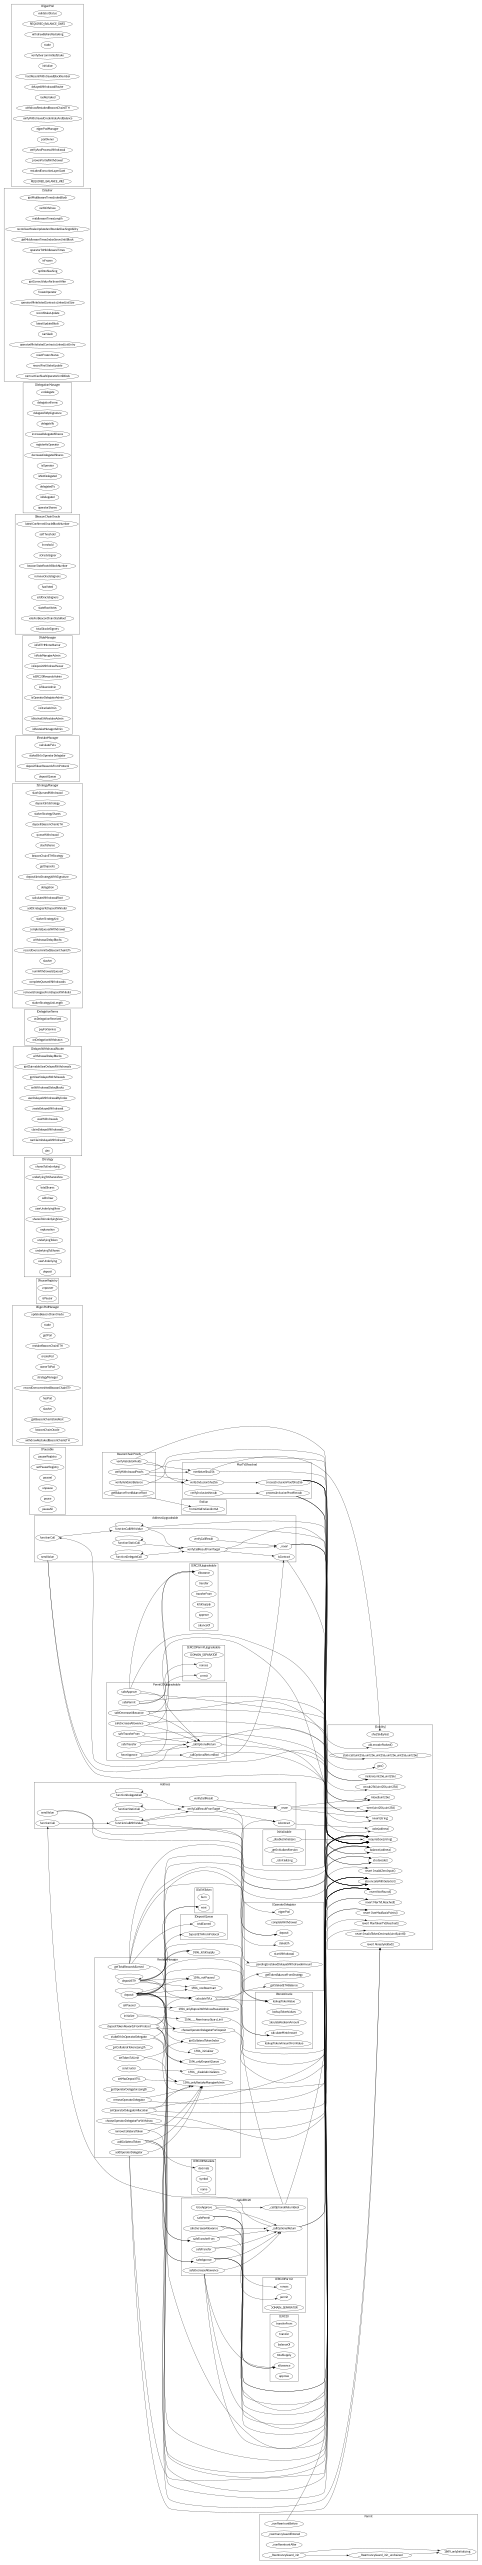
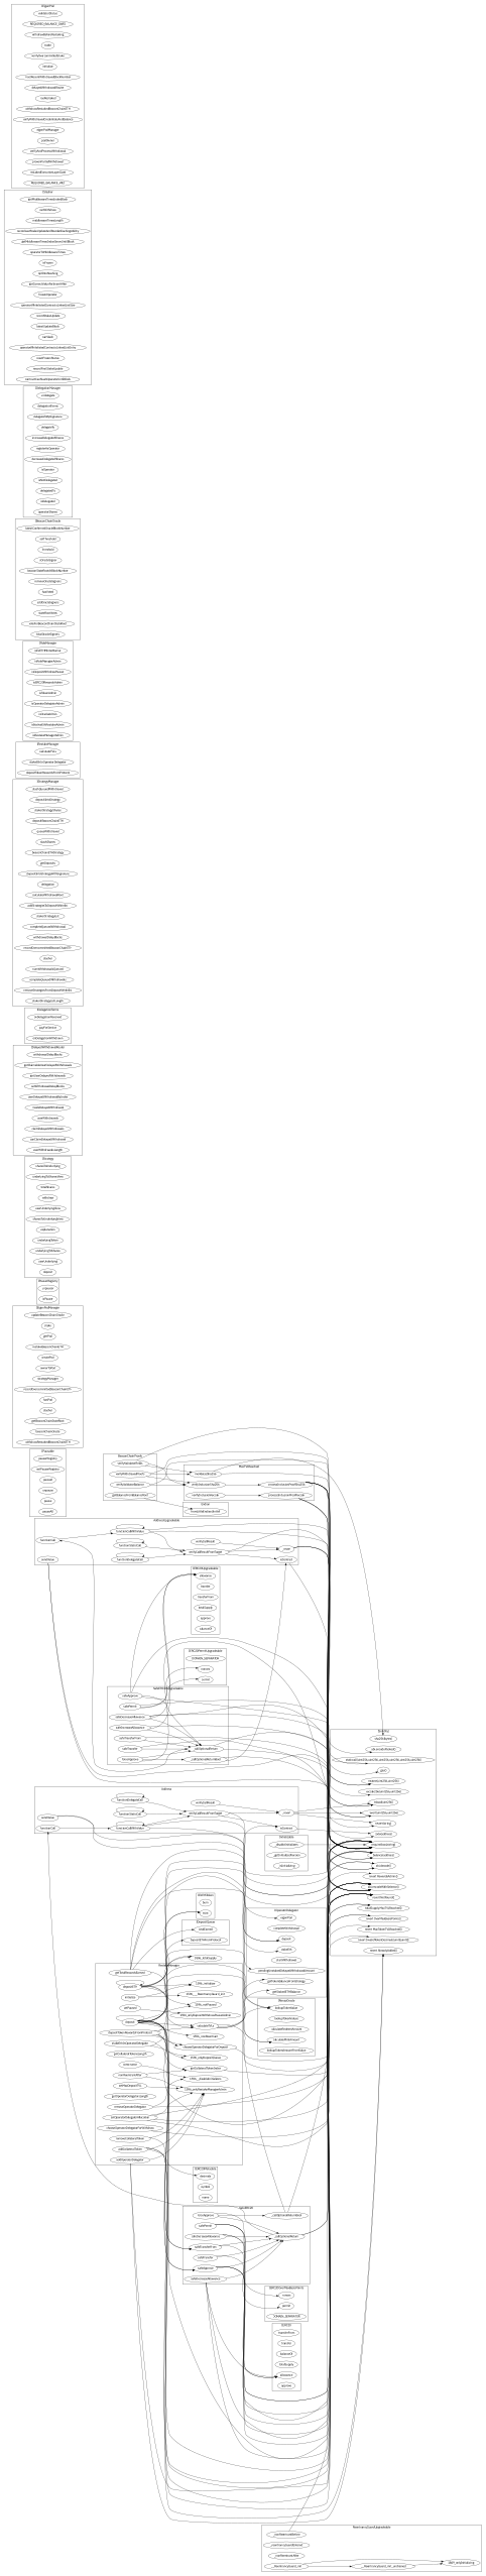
  strict digraph {
    fontname="IBM Plex Sans"
    rankdir=LR
    node [fontname="IBM Plex Sans"]
    edge [fontname="IBM Plex Sans"]
    n1 [label=allowance]
    n2 [label=transfer]
    n3 [label=transferFrom]
    n4 [label=totalSupply]
    n5 [label=approve]
    n6 [label=balanceOf]
    n7 [label=sendValue]
    n8 [label=functionStaticCall]
    n9 [label=verifyCallResultFromTarget]
    n10 [label=_revert]
    n11 [label=isContract]
    n12 [label=functionCall]
    n13 [label=functionCallWithValue]
    n14 [label=functionDelegateCall]
    n15 [label=verifyCallResult]
    n16 [label=verifyInclusionSha256]
    n17 [label=processInclusionProofSha256]
    n18 [label=merkleizeSha256]
    n19 [label=processInclusionProofKeccak]
    n20 [label=verifyInclusionKeccak]
    n21 [label=DOMAIN_SEPARATOR]
    n22 [label=nonces]
    n23 [label=permit]
    n24 [label=pauserRegistry]
    n25 [label=setPauserRegistry]
    n26 [label=paused]
    n27 [label=unpause]
    n28 [label=pause]
    n29 [label=pauseAll]
    n30 [label=updateBeaconChainOracle]
    n31 [label=stake]
    n32 [label=getPod]
    n33 [label=restakeBeaconChainETH]
    n34 [label=createPod]
    n35 [label=ownerToPod]
    n36 [label=strategyManager]
    n37 [label=recordOvercommittedBeaconChainETH]
    n38 [label=hasPod]
    n39 [label=slasher]
    n40 [label=getBeaconChainStateRoot]
    n41 [label=beaconChainOracle]
    n42 [label=withdrawRestakedBeaconChainETH]
    n43 [label=unpauser]
    n44 [label=isPauser]
    n45 [label=sharesToUnderlying]
    n46 [label=underlyingToSharesView]
    n47 [label=totalShares]
    n48 [label=withdraw]
    n49 [label=userUnderlyingView]
    n50 [label=sharesToUnderlyingView]
    n51 [label=explanation]
    n52 [label=underlyingToken]
    n53 [label=underlyingToShares]
    n54 [label=userUnderlying]
    n55 [label=deposit]
    n56 [label=burn]
    n57 [label=mint]
    n58 [label=withdrawalDelayBlocks]
    n59 [label=getClaimableUserDelayedWithdrawals]
    n60 [label=getUserDelayedWithdrawals]
    n61 [label=setWithdrawalDelayBlocks]
    n62 [label=userDelayedWithdrawalByIndex]
    n63 [label=createDelayedWithdrawal]
    n64 [label=userWithdrawals]
    n65 [label=claimDelayedWithdrawals]
    n66 [label=canClaimDelayedWithdrawal]
-   n67 [label=gas]
+   n67 [label=userWithdrawalsLength]
    n68 [label=getTokenBalanceFromStrategy]
    n69 [label=completeWithdrawal]
    n70 [label=deposit]
    n71 [label=getStakedETHBalance]
    n72 [label=startWithdrawal]
    n73 [label=pendingUnstakedDelayedWithdrawalAmount]
    n74 [label=eigenPod]
    n75 [label=stakeEth]
    n76 [label=onDelegationReceived]
    n77 [label=payForService]
    n78 [label=onDelegationWithdrawn]
    n79 [label=_nonReentrantBefore]
    n80 [label=__ReentrancyGuard_init_unchained]
    "1849_onlyInitializing"
    n82 [label=_reentrancyGuardEntered]
    n83 [label=_nonReentrantAfter]
    n84 [label=__ReentrancyGuard_init]
    n85 [label=setOperatorDelegatorAllocation]
    "1596_onlyRestakeManagerAdmin"
    n87 [label=getCollateralTokenIndex]
    n88 [label=depositETH]
    n89 [label=calculateTVLs]
    "1596_notPaused"
    "1596_nonReentrant"
    n92 [label=removeOperatorDelegator]
    n93 [label=chooseOperatorDelegatorForWithdraw]
    n94 [label=setPaused]
    "1596_onlyDepositWithdrawPauserAdmin"
-   n96 [label=setTokenTvlLimit]
+   n96 [label=nonReentrantAfter]
    n97 [label=setMaxDepositTVL]
    n98 [label=getCollateralTokensLength]
    n99 [label=getTotalRewardsEarned]
    n100 [label=initialize]
    "1596_initializer"
    "1596___ReentrancyGuard_init"
    n103 [label=depositTokenRewardsFromProtocol]
    n104 [label=chooseOperatorDelegatorForDeposit]
    "1596_onlyDepositQueue"
    n106 [label=getOperatorDelegatorsLength]
    n107 [label=deposit]
    n108 [label=stakeEthInOperatorDelegator]
    n109 [label=constructor]
    "1596__disableInitializers"
    n111 [label=addCollateralToken]
    n112 [label=removeCollateralToken]
    n113 [label=addOperatorDelegator]
    n114 [label=slashQueuedWithdrawal]
    n115 [label=depositIntoStrategy]
    n116 [label=stakerStrategyShares]
    n117 [label=depositBeaconChainETH]
    n118 [label=queueWithdrawal]
    n119 [label=slashShares]
    n120 [label=beaconChainETHStrategy]
    n121 [label=getDeposits]
    n122 [label=depositIntoStrategyWithSignature]
    n123 [label=delegation]
    n124 [label=calculateWithdrawalRoot]
    n125 [label=addStrategiesToDepositWhitelist]
    n126 [label=stakerStrategyList]
    n127 [label=completeQueuedWithdrawal]
    n128 [label=withdrawalDelayBlocks]
    n129 [label=recordOvercommittedBeaconChainETH]
    n130 [label=slasher]
    n131 [label=numWithdrawalsQueued]
    n132 [label=completeQueuedWithdrawals]
    n133 [label=removeStrategiesFromDepositWhitelist]
    n134 [label=stakerStrategyListLength]
    n135 [label=depositETHFromProtocol]
    n136 [label=totalEarned]
    n137 [label=nonces]
    n138 [label=permit]
    n139 [label=DOMAIN_SEPARATOR]
    n140 [label=calculateTVLs]
    n141 [label=stakeEthInOperatorDelegator]
    n142 [label=depositTokenRewardsFromProtocol]
-   n143 [label=depositQueue]
    n144 [label=isEzETHMinterBurner]
    n145 [label=isRoleManagerAdmin]
    n146 [label=isDepositWithdrawPauser]
    n147 [label=isERC20RewardsAdmin]
    n148 [label=isTokenAdmin]
    n149 [label=isOperatorDelegatorAdmin]
    n150 [label=isOracleAdmin]
    n151 [label=isNativeEthRestakeAdmin]
    n152 [label=isRestakeManagerAdmin]
    n153 [label=latestConfirmedOracleBlockNumber]
    n154 [label=setThreshold]
    n155 [label=threshold]
    n156 [label=isOracleSigner]
    n157 [label=beaconStateRootAtBlockNumber]
    n158 [label=removeOracleSigners]
    n159 [label=hasVoted]
    n160 [label=addOracleSigners]
    n161 [label=stateRootVotes]
    n162 [label=voteForBeaconChainStateRoot]
    n163 [label=totalOracleSigners]
    n164 [label=transferFrom]
    n165 [label=transfer]
    n166 [label=balanceOf]
    n167 [label=totalSupply]
    n168 [label=allowance]
    n169 [label=approve]
    n170 [label=undelegate]
    n171 [label=delegationTerms]
    n172 [label=delegateToBySignature]
    n173 [label=delegateTo]
    n174 [label=increaseDelegatedShares]
    n175 [label=registerAsOperator]
    n176 [label=decreaseDelegatedShares]
    n177 [label=isOperator]
    n178 [label=isNotDelegated]
    n179 [label=delegatedTo]
    n180 [label=isDelegated]
    n181 [label=operatorShares]
    n182 [label=safeTransferFrom]
    n183 [label=_callOptionalReturn]
    n184 [label=forceApprove]
    n185 [label=_callOptionalReturnBool]
    n186 [label=safeTransfer]
    n187 [label=safeApprove]
    n188 [label=safeDecreaseAllowance]
    n189 [label=safePermit]
    n190 [label=safeIncreaseAllowance]
    n191 [label=_disableInitializers]
    n192 [label=_getInitializedVersion]
    n193 [label=_isInitializing]
    n194 [label=decimals]
    n195 [label=symbol]
    n196 [label=name]
    n197 [label=getMiddlewareTimesIndexBlock]
    n198 [label=canWithdraw]
    n199 [label=middlewareTimesLength]
    n200 [label=recordLastStakeUpdateAndRevokeSlashingAbility]
    n201 [label=getMiddlewareTimesIndexServeUntilBlock]
    n202 [label=operatorToMiddlewareTimes]
    n203 [label=isFrozen]
    n204 [label=optIntoSlashing]
    n205 [label=getCorrectValueForInsertAfter]
    n206 [label=freezeOperator]
    n207 [label=operatorWhitelistedContractsLinkedListSize]
    n208 [label=recordStakeUpdate]
    n209 [label=latestUpdateBlock]
    n210 [label=canSlash]
    n211 [label=operatorWhitelistedContractsLinkedListEntry]
    n212 [label=resetFrozenStatus]
    n213 [label=recordFirstStakeUpdate]
    n214 [label=contractCanSlashOperatorUntilBlock]
    n215 [label=verifyValidatorBalance]
    n216 [label=getBalanceFromBalanceRoot]
    n217 [label=verifyValidatorFields]
    n218 [label=verifyWithdrawalProofs]
    n219 [label=validatorStatus]
    n220 [label=REQUIRED_BALANCE_GWEI]
    n221 [label=withdrawBeforeRestaking]
    n222 [label=stake]
    n223 [label=verifyOvercommittedStake]
    n224 [label=initialize]
    n225 [label=mostRecentWithdrawalBlockNumber]
    n226 [label=delayedWithdrawalRouter]
    n227 [label=hasRestaked]
    n228 [label=withdrawRestakedBeaconChainETH]
    n229 [label=verifyWithdrawalCredentialsAndBalance]
    n230 [label=eigenPodManager]
    n231 [label=podOwner]
    n232 [label=verifyAndProcessWithdrawal]
    n233 [label=provenPartialWithdrawal]
    n234 [label=restakedExecutionLayerGwei]
    n235 [label=REQUIRED_BALANCE_WEI]
    n236 [label=fromLittleEndianUint64]
    n237 [label=functionCall]
    n238 [label=functionCallWithValue]
    n239 [label=functionStaticCall]
    n240 [label=verifyCallResultFromTarget]
    n241 [label=functionDelegateCall]
    n242 [label=_revert]
    n243 [label=sendValue]
    n244 [label=isContract]
    n245 [label=verifyCallResult]
    n246 [label=lookupTokenValue]
    n247 [label=lookupTokenValues]
    n248 [label=calculateRedeemAmount]
    n249 [label=calculateMintAmount]
    n250 [label=lookupTokenAmountFromValue]
    n251 [label=forceApprove]
    n252 [label=_callOptionalReturn]
    n253 [label=_callOptionalReturnBool]
    n254 [label=safeApprove]
    n255 [label=safeIncreaseAllowance]
    n256 [label=safeDecreaseAllowance]
    n257 [label=safePermit]
    n258 [label=safeTransferFrom]
    n259 [label=safeTransfer]
    "require(bool,string)"
    "balance(address)"
    "revert(string)"
    "revert(uint256,uint256)"
    "mload(uint256)"
    "code(address)"
    "staticcall(uint256,uint256,uint256,uint256,uint256,uint256)"
    "mstore(uint256,uint256)"
    "gas()"
    "sha256(bytes)"
    "abi.encodePacked()"
    "keccak256(uint256,uint256)"
    "revert OverMaxBasisPoints()"
    "revert NotFound()"
-   "revert InvalidZeroInput()"
-   "revert MaxTVLReached()"
+   "revert InvalidZeroInput()" [label="revert RewardsAdmin()"]
+   "revert MaxTVLReached()" [label="totalSupply MaxTVLReached()"]
    "revert MaxTokenTVLReached()"
    "revert AlreadyAdded()"
    "revert InvalidTokenDecimals(uint8,uint8)"
    "abi.encodeWithSelector()"
    "abi.decode()"
    "3506_totalSupply"
    subgraph cluster_1 {
      label=IERC20Upgradeable
      n1
      n2
      n3
      n4
      n5
      n6
    }
    subgraph cluster_2 {
      label=Address
      n7
      n8
      n9
      n10
      n11
      n12
      n13
      n14
      n15
    }
    subgraph cluster_3 {
      label=MaxTVLReached
      n16
      n17
      n18
      n19
      n20
    }
    subgraph cluster_4 {
      label=IERC20PermitUpgradeable
      n21
      n22
      n23
    }
    subgraph cluster_5 {
      label=IPausable
      n24
      n25
      n26
      n27
      n28
      n29
    }
    subgraph cluster_6 {
      label=IEigenPodManager
      n30
      n31
      n32
      n33
      n34
      n35
      n36
      n37
      n38
      n39
      n40
      n41
      n42
    }
    subgraph cluster_7 {
      label=IPauserRegistry
      n43
      n44
    }
    subgraph cluster_8 {
      label=IStrategy
      n45
      n46
      n47
      n48
      n49
      n50
      n51
      n52
      n53
      n54
      n55
    }
    subgraph cluster_9 {
      label=IEzEthToken
      n56
      n57
    }
    subgraph cluster_10 {
      label=IDelayedWithdrawalRouter
      n58
      n59
      n60
      n61
      n62
      n63
      n64
      n65
      n66
      n67
    }
    subgraph cluster_11 {
      label=IOperatorDelegator
      n68
      n69
      n70
      n71
      n72
      n73
      n74
      n75
    }
    subgraph cluster_12 {
      label=IDelegationTerms
      n76
      n77
      n78
    }
    subgraph cluster_13 {
-     label=Permit
+     label=ReentrancyGuardUpgradeable
      n79
      n80
      "1849_onlyInitializing"
      n82
      n83
      n84
    }
    subgraph cluster_14 {
      label=RestakeManager
      n85
      "1596_onlyRestakeManagerAdmin"
      n87
      n88
      n89
      "1596_notPaused"
      "1596_nonReentrant"
      n92
      n93
      n94
      "1596_onlyDepositWithdrawPauserAdmin"
      n96
      n97
      n98
      n99
      n100
      "1596_initializer"
      "1596___ReentrancyGuard_init"
      n103
      n104
      "1596_onlyDepositQueue"
      n106
      n107
      n108
      n109
      "1596__disableInitializers"
      n111
      n112
      n113
    }
    subgraph cluster_15 {
      label=IStrategyManager
      n114
      n115
      n116
      n117
      n118
      n119
      n120
      n121
      n122
      n123
      n124
      n125
      n126
      n127
      n128
      n129
      n130
      n131
      n132
      n133
      n134
    }
    subgraph cluster_16 {
      label=IDepositQueue
      n135
      n136
    }
    subgraph cluster_17 {
-     label=IERC20Permit
+     label=IERC20OverMaxBasisPoints
      n137
      n138
      n139
    }
    subgraph cluster_18 {
      label=IRestakeManager
      n140
      n141
      n142
-     n143
    }
    subgraph cluster_19 {
      label=IRoleManager
      n144
      n145
      n146
      n147
      n148
      n149
      n150
      n151
      n152
    }
    subgraph cluster_20 {
      label=IBeaconChainOracle
      n153
      n154
      n155
      n156
      n157
      n158
      n159
      n160
      n161
      n162
      n163
    }
    subgraph cluster_21 {
      label=IERC20
      n164
      n165
      n166
      n167
      n168
      n169
    }
    subgraph cluster_22 {
      label=IDelegationManager
      n170
      n171
      n172
      n173
      n174
      n175
      n176
      n177
      n178
      n179
      n180
      n181
    }
    subgraph cluster_23 {
      label=SafeERC20
      n182
      n183
      n184
      n185
      n186
      n187
      n188
      n189
      n190
    }
    subgraph cluster_24 {
      label=Initializable
      n191
      n192
      n193
    }
    subgraph cluster_25 {
      label=IERC20Metadata
      n194
      n195
      n196
    }
    subgraph cluster_26 {
      label=ISlasher
      n197
      n198
      n199
      n200
      n201
      n202
      n203
      n204
      n205
      n206
      n207
      n208
      n209
      n210
      n211
      n212
      n213
      n214
    }
    subgraph cluster_27 {
      label=BeaconChainProofs
      n215
      n216
      n217
      n218
    }
    subgraph cluster_28 {
      label=IEigenPod
      n219
      n220
      n221
      n222
      n223
      n224
      n225
      n226
      n227
      n228
      n229
      n230
      n231
      n232
      n233
      n234
      n235
    }
    subgraph cluster_29 {
      label=Endian
      n236
    }
    subgraph cluster_30 {
      label=AddressUpgradeable
      n237
      n238
      n239
      n240
      n241
      n242
      n243
      n244
      n245
    }
    subgraph cluster_31 {
      label=IRenzoOracle
      n246
      n247
      n248
      n249
      n250
    }
    subgraph cluster_32 {
-     label=Permit20Upgradeable
+     label=SafeERC20Upgradeable
      n251
      n252
      n253
      n254
      n255
      n256
      n257
      n258
      n259
    }
    subgraph cluster_33 {
      label="[Solidity]"
      "require(bool,string)"
      "balance(address)"
      "revert(string)"
      "revert(uint256,uint256)"
      "mload(uint256)"
      "code(address)"
      "staticcall(uint256,uint256,uint256,uint256,uint256,uint256)"
      "mstore(uint256,uint256)"
      "gas()"
      "sha256(bytes)"
      "abi.encodePacked()"
      "keccak256(uint256,uint256)"
      "revert OverMaxBasisPoints()"
      "revert NotFound()"
      "revert InvalidZeroInput()"
      "revert MaxTVLReached()"
      "revert MaxTokenTVLReached()"
      "revert AlreadyAdded()"
      "revert InvalidTokenDecimals(uint8,uint8)"
      "abi.encodeWithSelector()"
      "abi.decode()"
    }
    n7 -> "require(bool,string)"
    n7 -> "balance(address)"
    n8 -> n8
    n8 -> n9
    n9 -> n10
    n9 -> n11
    n9 -> "require(bool,string)"
    n10 -> "revert(string)"
    n10 -> "revert(uint256,uint256)"
    n10 -> "mload(uint256)"
    n11 -> "code(address)"
    n12 -> n13
    n13 -> n9
    n13 -> n13
    n13 -> "require(bool,string)"
    n13 -> "balance(address)"
    n14 -> n9
    n14 -> n14
    n15 -> n10
    n16 -> n17
    n17 -> "require(bool,string)"
    n17 -> "revert(uint256,uint256)"
    n17 -> "mload(uint256)"
    n17 -> "staticcall(uint256,uint256,uint256,uint256,uint256,uint256)"
    n17 -> "mstore(uint256,uint256)"
    n17 -> "gas()"
    n18 -> "sha256(bytes)"
    n18 -> "abi.encodePacked()"
    n19 -> "require(bool,string)"
    n19 -> "mstore(uint256,uint256)"
    n19 -> "keccak256(uint256,uint256)"
    n20 -> n19
    n79 -> "require(bool,string)"
    n80 -> "1849_onlyInitializing"
    n84 -> n80
    n84 -> "1849_onlyInitializing"
    n85 -> "1596_onlyRestakeManagerAdmin"
    n85 -> "revert OverMaxBasisPoints()"
    n85 -> "revert NotFound()"
    n85 -> "revert InvalidZeroInput()"
-   "1596___ReentrancyGuard_init" -> "revert NotFound()"
+   n87 -> "revert NotFound()"
    n88 -> n57
    n88 -> n88
    n88 -> n89
    n88 -> "1596_notPaused"
-   n88 -> "1596_nonReentrant"
+   n88 -> "1596_initializer"
    n88 -> n135
    n88 -> n249
    n88 -> "revert MaxTVLReached()"
    n88 -> "3506_totalSupply"
    n89 -> n68
    n89 -> n71
    n89 -> n246
    n89 -> "balance(address)"
-   n92 -> "1596_onlyRestakeManagerAdmin"
+   n92 -> "1596__disableInitializers"
    n92 -> "revert NotFound()"
    n93 -> "revert NotFound()"
    n94 -> "1596_onlyDepositWithdrawPauserAdmin"
    n96 -> "1596_onlyRestakeManagerAdmin"
    n96 -> n87
    n97 -> "1596_onlyRestakeManagerAdmin"
    n99 -> n73
    n99 -> n74
    n99 -> n136
    n99 -> n246
    n99 -> "balance(address)"
    n100 -> "1596_initializer"
    n100 -> "1596___ReentrancyGuard_init"
    n103 -> n70
    n103 -> n89
    n103 -> n104
    n103 -> "1596_onlyDepositQueue"
    n103 -> n182
    n103 -> n187
    n104 -> "revert NotFound()"
    n107 -> n57
    n107 -> n70
    n107 -> n87
    n107 -> n89
    n107 -> "1596_notPaused"
    n107 -> "1596_nonReentrant"
    n107 -> n104
    n107 -> n107
    n107 -> n182
    n107 -> n187
    n107 -> n246
    n107 -> n249
    n107 -> "revert MaxTVLReached()"
    n107 -> "revert MaxTokenTVLReached()"
    n107 -> "3506_totalSupply"
    n108 -> n75
    n108 -> "1596_onlyDepositQueue"
    n108 -> "revert NotFound()"
    n109 -> "1596__disableInitializers"
    n111 -> "1596_onlyRestakeManagerAdmin"
    n111 -> n194
    n111 -> "revert AlreadyAdded()"
    n111 -> "revert InvalidTokenDecimals(uint8,uint8)"
    n112 -> "1596_onlyRestakeManagerAdmin"
    n112 -> "revert NotFound()"
    n113 -> "1596_onlyRestakeManagerAdmin"
    n113 -> "revert OverMaxBasisPoints()"
    n113 -> "revert AlreadyAdded()"
    n182 -> n183
    n182 -> "abi.encodeWithSelector()"
    n183 -> n12
    n183 -> "require(bool,string)"
    n183 -> "abi.decode()"
    n184 -> n183
    n184 -> n185
    n184 -> "abi.encodeWithSelector()"
    n185 -> n11
    n185 -> "abi.decode()"
    n186 -> n183
    n186 -> "abi.encodeWithSelector()"
    n187 -> n168
    n187 -> n183
    n187 -> "require(bool,string)"
    n187 -> "abi.encodeWithSelector()"
    n188 -> n168
    n188 -> n183
    n188 -> "require(bool,string)"
    n188 -> "abi.encodeWithSelector()"
    n189 -> n137
    n189 -> n138
    n189 -> "require(bool,string)"
    n190 -> n168
    n190 -> n183
    n190 -> "abi.encodeWithSelector()"
    n191 -> "require(bool,string)"
    n215 -> n16
    n215 -> "require(bool,string)"
    n216 -> n236
    n217 -> n16
    n217 -> n18
    n217 -> "require(bool,string)"
    n218 -> n16
    n218 -> n18
    n218 -> "require(bool,string)"
    n237 -> n238
    n238 -> n238
    n238 -> n240
    n238 -> "require(bool,string)"
    n238 -> "balance(address)"
    n239 -> n239
    n239 -> n240
    n240 -> n242
    n240 -> n244
    n240 -> "require(bool,string)"
    n241 -> n240
    n241 -> n241
    n242 -> "revert(string)"
    n242 -> "revert(uint256,uint256)"
    n242 -> "mload(uint256)"
    n243 -> "require(bool,string)"
    n243 -> "balance(address)"
    n244 -> "code(address)"
    n245 -> n242
    n251 -> n252
    n251 -> n253
    n251 -> "abi.encodeWithSelector()"
    n252 -> n237
    n252 -> "require(bool,string)"
    n252 -> "abi.decode()"
    n253 -> n244
    n253 -> "abi.decode()"
    n254 -> n1
    n254 -> n252
    n254 -> "require(bool,string)"
    n254 -> "abi.encodeWithSelector()"
    n255 -> n1
    n255 -> n252
    n255 -> "abi.encodeWithSelector()"
    n256 -> n1
    n256 -> n252
    n256 -> "require(bool,string)"
    n256 -> "abi.encodeWithSelector()"
    n257 -> n22
    n257 -> n23
    n257 -> "require(bool,string)"
    n258 -> n252
    n258 -> "abi.encodeWithSelector()"
    n259 -> n252
    n259 -> "abi.encodeWithSelector()"
  }
